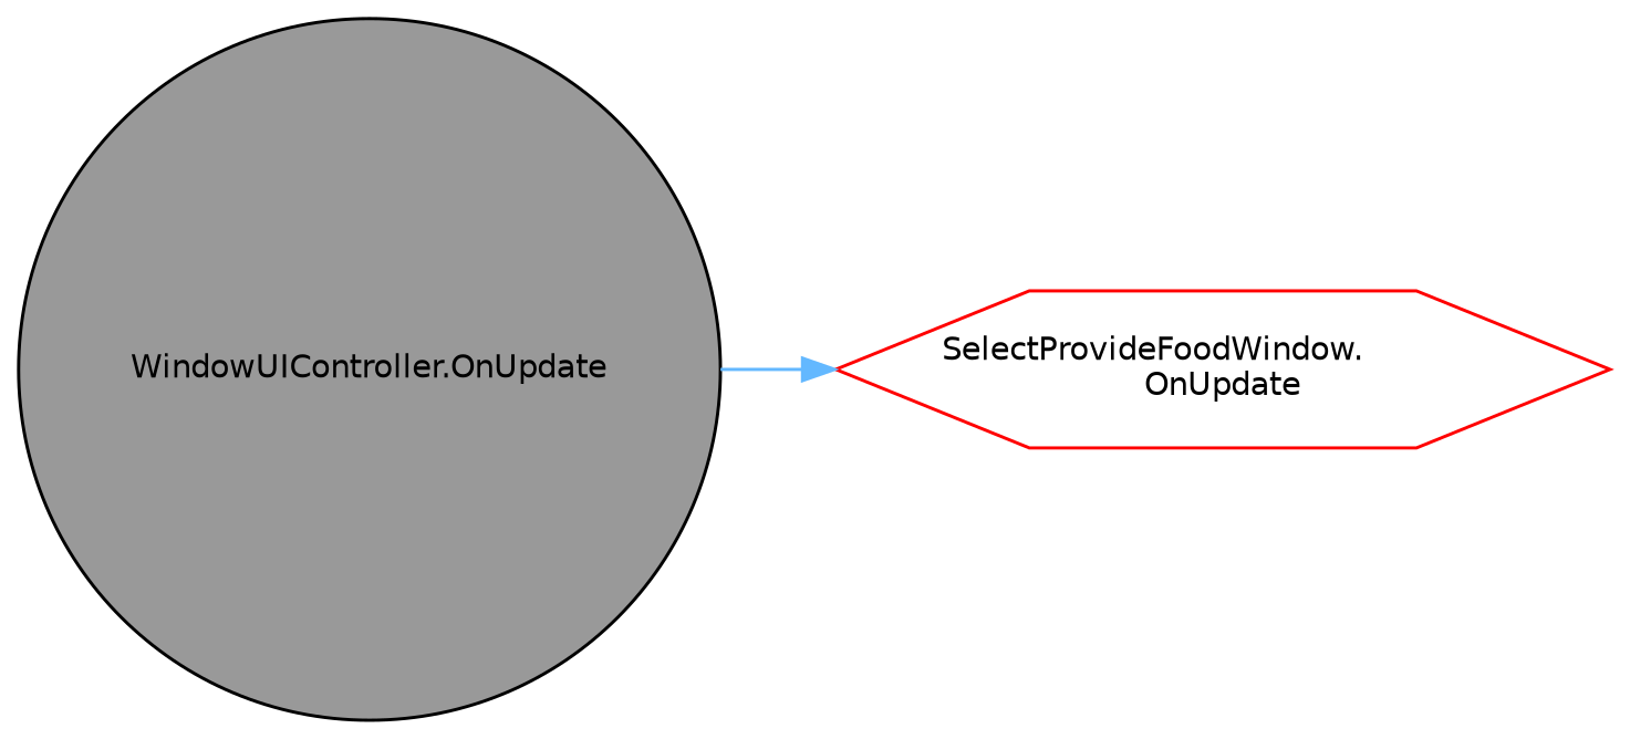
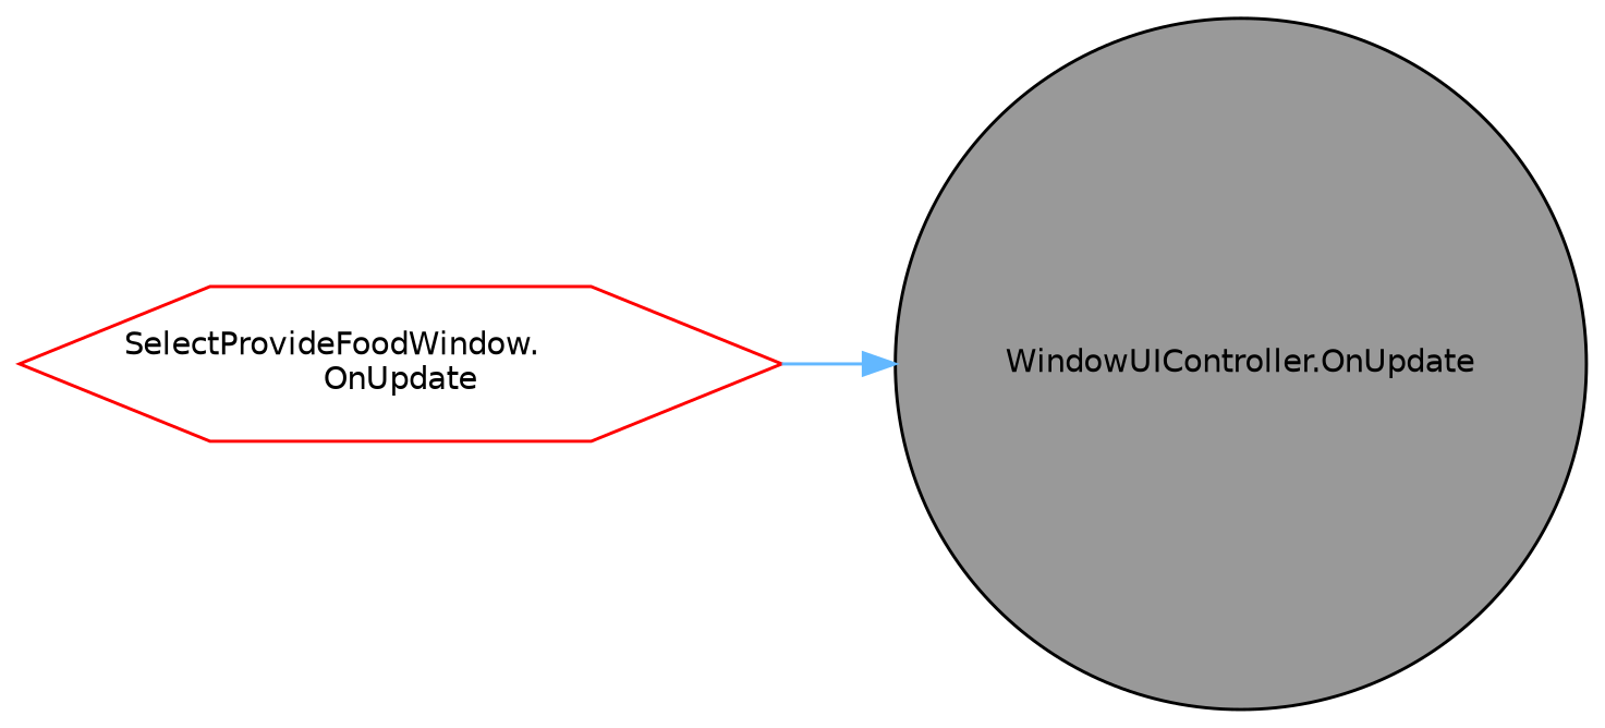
  digraph {
    rankdir=RL
    node [fontname=Helvetica fontsize=10 style=filled]
    n1 [color=black fillcolor=grey60 fontcolor=black height=0.2 label="WindowUIController.OnUpdate" shape=circle width=0.4]
    n2 [color=red fillcolor=white height=0.2 label="SelectProvideFoodWindow.\lOnUpdate" shape=hexagon width=0.4]
-   n2 -> n1 [color=steelblue1 dir=back fontname=Helvetica fontsize=10 labelfontname=Helvetica labelfontsize=10 style=solid]
+   n1 -> n2 [color=steelblue1 dir=back fontname=Helvetica fontsize=10 labelfontname=Helvetica labelfontsize=10 style=solid]
  }
